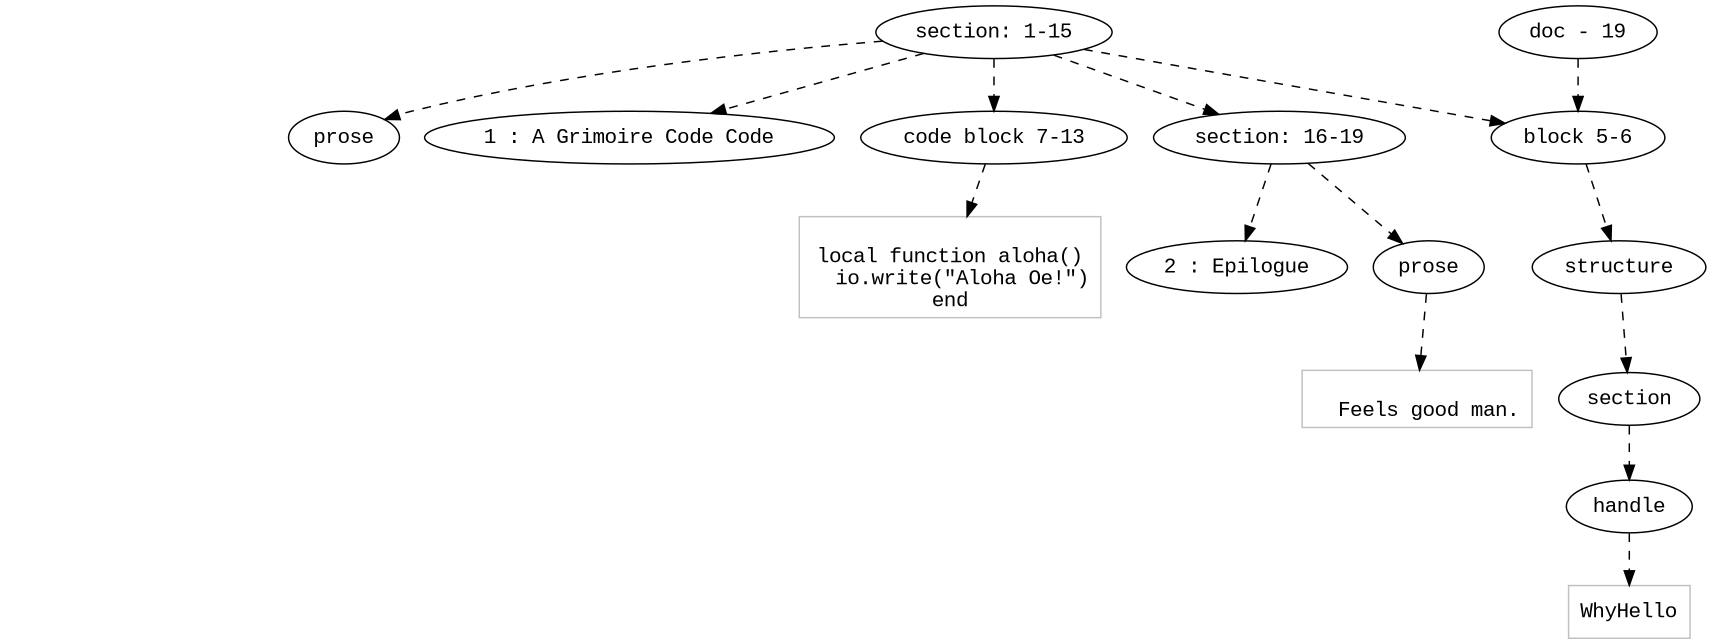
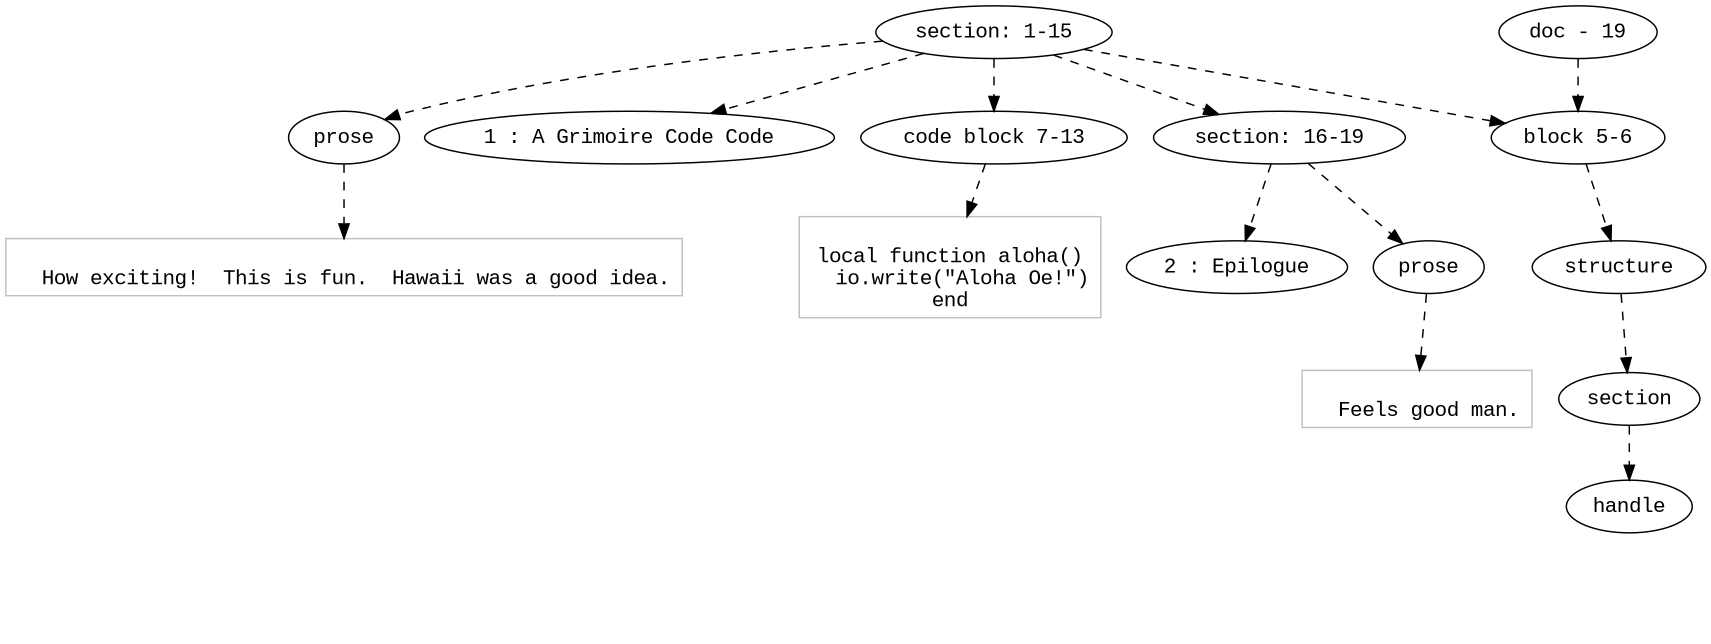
  digraph {
    fontname="Liberation Mono"
    node [fontname="Liberation Mono"]
    edge [fontname="Liberation Mono" style=dashed]
    n1 [label="section: 1-15"]
    n2 [label="1 : A Grimoire Code Code"]
    n3 [label=prose]
    n4 [label="block 5-6"]
    n5 [label="code block 7-13"]
    n6 [label="section: 16-19"]
    n7 [label=structure]
    n8 [label=section]
    n9 [label=handle]
    n10 [label="2 : Epilogue"]
    n11 [label=prose]
+   n12 [color=Gray label="\n  How exciting!  This is fun.  Hawaii was a good idea.\n" shape=rectangle]
    n13 [color=Gray label="\nlocal function aloha()\n  io.write(\"Aloha Oe!\")\nend\n" shape=rectangle]
-   n14 [color=Gray label=WhyHello shape=rectangle]
    n15 [color=Gray label="\n  Feels good man.\n" shape=rectangle]
    n16 [label="doc - 19"]
    subgraph sub_1 {
      rank=same
      n1
    }
    subgraph sub_2 {
      rank=same
      n2
      n3
      n4
      n5
      n6
    }
    subgraph sub_3 {
      rank=same
      n7
    }
    subgraph sub_4 {
      rank=same
      n8
    }
    subgraph sub_5 {
      rank=same
      n9
    }
    subgraph sub_6 {
      rank=same
      n10
      n11
    }
    n1 -> n2
    n1 -> n3
    n1 -> n4
    n1 -> n5
    n1 -> n6
+   n3 -> n12
    n4 -> n7
    n5 -> n13
    n6 -> n10
    n6 -> n11
    n7 -> n8
    n8 -> n9
-   n9 -> n14
    n11 -> n15
    n16 -> n4
  }
